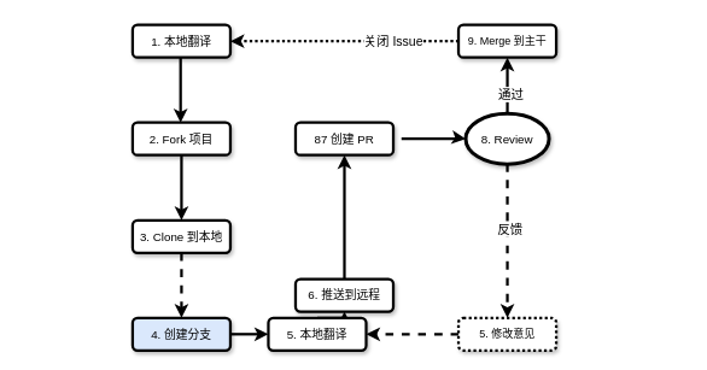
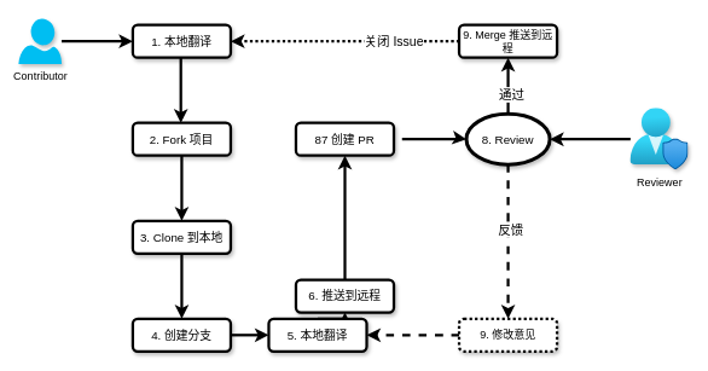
  <mxCell id="0" />
  <mxCell id="1" parent="0" />
  <mxCell id="2" value="" style="edgeStyle=orthogonalEdgeStyle;rounded=0;orthogonalLoop=1;jettySize=auto;html=1;exitX=0.5;exitY=1;exitDx=0;exitDy=0;strokeWidth=3;" parent="1" edge="1"><mxGeometry relative="1" as="geometry"><mxPoint x="199" y="63" as="sourcePoint" /><mxPoint x="199" y="135" as="targetPoint" /></mxGeometry></mxCell>
  <mxCell id="3" value="&lt;font style=&quot;font-size: 13px&quot;&gt;1. 本地翻译&lt;/font&gt;" style="rounded=1;whiteSpace=wrap;html=1;strokeWidth=3;shadow=1;sketch=0;glass=0;" parent="1" vertex="1"><mxGeometry x="146" y="27" width="108" height="36" as="geometry" /></mxCell>
+ <mxCell id="4" style="edgeStyle=orthogonalEdgeStyle;rounded=0;orthogonalLoop=1;jettySize=auto;html=1;strokeWidth=3;" parent="1" source="5" target="3" edge="1"><mxGeometry relative="1" as="geometry" /></mxCell>
+ <mxCell id="5" value="Contributor" style="verticalLabelPosition=bottom;html=1;verticalAlign=top;align=center;strokeColor=none;fillColor=#00BEF2;shape=mxgraph.azure.user;rounded=1;shadow=1;sketch=0;" parent="1" vertex="1"><mxGeometry x="20" y="20" width="47.5" height="50" as="geometry" /></mxCell>
+ <mxCell id="6" style="edgeStyle=orthogonalEdgeStyle;curved=1;orthogonalLoop=1;jettySize=auto;html=1;entryX=1;entryY=0.5;entryDx=0;entryDy=0;strokeWidth=3;" parent="1" source="7" target="27" edge="1"><mxGeometry relative="1" as="geometry" /></mxCell>
+ <mxCell id="7" value="Reviewer" style="aspect=fixed;html=1;points=[];align=center;image;fontSize=12;image=img/lib/azure2/management_governance/User_Privacy.svg;rounded=1;shadow=1;glass=0;sketch=0;strokeWidth=3;" parent="1" vertex="1"><mxGeometry x="695" y="119" width="64" height="68" as="geometry" /></mxCell>
  <mxCell id="8" style="edgeStyle=orthogonalEdgeStyle;rounded=0;orthogonalLoop=1;jettySize=auto;html=1;exitX=0.5;exitY=1;exitDx=0;exitDy=0;entryX=0.5;entryY=0;entryDx=0;entryDy=0;strokeWidth=3;" parent="1" source="9" target="11" edge="1"><mxGeometry relative="1" as="geometry" /></mxCell>
  <mxCell id="9" value="&lt;span style=&quot;font-size: 13px&quot;&gt;2. Fork 项目&lt;/span&gt;" style="rounded=1;whiteSpace=wrap;html=1;strokeWidth=3;shadow=1;sketch=0;glass=0;" parent="1" vertex="1"><mxGeometry x="146" y="135" width="108" height="36" as="geometry" /></mxCell>
- <mxCell id="10" style="edgeStyle=orthogonalEdgeStyle;rounded=0;orthogonalLoop=1;jettySize=auto;html=1;entryX=0.5;entryY=0;entryDx=0;entryDy=0;strokeWidth=3;dashed=1;" parent="1" source="11" target="13" edge="1"><mxGeometry relative="1" as="geometry" /></mxCell>
+ <mxCell id="10" style="edgeStyle=orthogonalEdgeStyle;rounded=0;orthogonalLoop=1;jettySize=auto;html=1;entryX=0.5;entryY=0;entryDx=0;entryDy=0;strokeWidth=3;" parent="1" source="11" target="13" edge="1"><mxGeometry relative="1" as="geometry" /></mxCell>
  <mxCell id="11" value="&lt;span style=&quot;font-size: 13px&quot;&gt;3. Clone 到本地&lt;/span&gt;" style="rounded=1;whiteSpace=wrap;html=1;strokeWidth=3;shadow=1;sketch=0;glass=0;" parent="1" vertex="1"><mxGeometry x="146" y="243" width="108" height="36" as="geometry" /></mxCell>
  <mxCell id="12" style="edgeStyle=orthogonalEdgeStyle;rounded=0;orthogonalLoop=1;jettySize=auto;html=1;exitX=1;exitY=0.5;exitDx=0;exitDy=0;entryX=0;entryY=0.5;entryDx=0;entryDy=0;strokeWidth=3;" parent="1" source="13" target="15" edge="1"><mxGeometry relative="1" as="geometry" /></mxCell>
- <mxCell id="13" value="&lt;span style=&quot;font-size: 13px&quot;&gt;4. 创建分支&lt;/span&gt;" style="rounded=1;whiteSpace=wrap;html=1;strokeWidth=3;shadow=1;sketch=0;glass=0;fillColor=#dae8fc;" parent="1" vertex="1"><mxGeometry x="146" y="351" width="108" height="36" as="geometry" /></mxCell>
+ <mxCell id="13" value="&lt;span style=&quot;font-size: 13px&quot;&gt;4. 创建分支&lt;/span&gt;" style="rounded=1;whiteSpace=wrap;html=1;strokeWidth=3;shadow=1;sketch=0;glass=0;" parent="1" vertex="1"><mxGeometry x="146" y="351" width="108" height="36" as="geometry" /></mxCell>
  <mxCell id="14" style="edgeStyle=orthogonalEdgeStyle;rounded=0;orthogonalLoop=1;jettySize=auto;html=1;exitX=0.5;exitY=0;exitDx=0;exitDy=0;entryX=0.5;entryY=1;entryDx=0;entryDy=0;strokeWidth=3;" parent="1" source="15" target="17" edge="1"><mxGeometry relative="1" as="geometry" /></mxCell>
  <mxCell id="15" value="&lt;span style=&quot;font-size: 13px&quot;&gt;5. 本地翻译&lt;/span&gt;" style="rounded=1;whiteSpace=wrap;html=1;strokeWidth=3;shadow=1;sketch=0;glass=0;" parent="1" vertex="1"><mxGeometry x="296" y="351" width="108" height="36" as="geometry" /></mxCell>
  <mxCell id="16" style="edgeStyle=orthogonalEdgeStyle;rounded=0;orthogonalLoop=1;jettySize=auto;html=1;entryX=0.5;entryY=1;entryDx=0;entryDy=0;strokeWidth=3;" parent="1" source="17" target="19" edge="1"><mxGeometry relative="1" as="geometry" /></mxCell>
  <mxCell id="17" value="&lt;span style=&quot;font-size: 13px&quot;&gt;6. 推送到远程&lt;/span&gt;" style="rounded=1;whiteSpace=wrap;html=1;strokeWidth=3;shadow=1;sketch=0;glass=0;" parent="1" vertex="1"><mxGeometry x="326" y="308" width="108" height="36" as="geometry" /></mxCell>
  <mxCell id="18" style="edgeStyle=orthogonalEdgeStyle;rounded=0;orthogonalLoop=1;jettySize=auto;html=1;entryX=0;entryY=0.5;entryDx=0;entryDy=0;strokeWidth=3;" parent="1" target="27" edge="1"><mxGeometry relative="1" as="geometry"><mxPoint x="443" y="153" as="sourcePoint" /><Array as="points"><mxPoint x="506" y="153" /><mxPoint x="506" y="152" /></Array></mxGeometry></mxCell>
  <mxCell id="19" value="&lt;span style=&quot;font-size: 13px&quot;&gt;87 创建 PR&lt;/span&gt;" style="rounded=1;whiteSpace=wrap;html=1;strokeWidth=3;shadow=1;sketch=0;glass=0;" parent="1" vertex="1"><mxGeometry x="326" y="135" width="108" height="36" as="geometry" /></mxCell>
  <mxCell id="20" style="edgeStyle=orthogonalEdgeStyle;curved=1;orthogonalLoop=1;jettySize=auto;html=1;exitX=0;exitY=0.5;exitDx=0;exitDy=0;strokeWidth=3;dashed=1;dashPattern=1 1;" parent="1" source="22" target="3" edge="1"><mxGeometry relative="1" as="geometry" /></mxCell>
  <mxCell id="21" value="&lt;span style=&quot;font-size: 14px&quot;&gt;关闭 Issue&lt;/span&gt;" style="edgeLabel;html=1;align=center;verticalAlign=middle;resizable=0;points=[];" parent="20" vertex="1" connectable="0"><mxGeometry x="-0.423" y="-1" relative="1" as="geometry"><mxPoint as="offset" /></mxGeometry></mxCell>
- <mxCell id="22" value="9. Merge 到主干" style="rounded=1;whiteSpace=wrap;html=1;strokeWidth=3;shadow=1;sketch=0;glass=0;" parent="1" vertex="1"><mxGeometry x="506" y="27" width="108" height="36" as="geometry" /></mxCell>
+ <mxCell id="22" value="9. Merge 推送到远程" style="rounded=1;whiteSpace=wrap;html=1;strokeWidth=3;shadow=1;sketch=0;glass=0;" parent="1" vertex="1"><mxGeometry x="506" y="27" width="108" height="36" as="geometry" /></mxCell>
  <mxCell id="23" style="edgeStyle=orthogonalEdgeStyle;rounded=0;orthogonalLoop=1;jettySize=auto;html=1;exitX=0.5;exitY=0;exitDx=0;exitDy=0;strokeWidth=3;" parent="1" source="27" target="22" edge="1"><mxGeometry relative="1" as="geometry" /></mxCell>
  <mxCell id="24" value="&lt;font style=&quot;font-size: 14px&quot;&gt;通过&lt;/font&gt;" style="edgeLabel;html=1;align=center;verticalAlign=middle;resizable=0;points=[];" parent="23" vertex="1" connectable="0"><mxGeometry x="-0.29" y="-3" relative="1" as="geometry"><mxPoint as="offset" /></mxGeometry></mxCell>
  <mxCell id="25" style="edgeStyle=orthogonalEdgeStyle;orthogonalLoop=1;jettySize=auto;html=1;strokeWidth=3;curved=1;dashed=1;" parent="1" source="27" target="29" edge="1"><mxGeometry relative="1" as="geometry" /></mxCell>
  <mxCell id="26" value="&lt;font style=&quot;font-size: 14px&quot;&gt;反馈&lt;/font&gt;" style="edgeLabel;html=1;align=center;verticalAlign=middle;resizable=0;points=[];" vertex="1" connectable="0" parent="25"><mxGeometry x="-0.161" y="2" relative="1" as="geometry"><mxPoint as="offset" /></mxGeometry></mxCell>
  <mxCell id="27" value="&lt;span style=&quot;font-size: 13px&quot;&gt;8. Review&lt;/span&gt;" style="ellipse;whiteSpace=wrap;html=1;shadow=1;glass=0;sketch=0;strokeWidth=4;" parent="1" vertex="1"><mxGeometry x="514" y="125" width="92" height="56" as="geometry" /></mxCell>
  <mxCell id="28" style="edgeStyle=orthogonalEdgeStyle;curved=1;orthogonalLoop=1;jettySize=auto;html=1;exitX=0;exitY=0.5;exitDx=0;exitDy=0;dashed=1;strokeWidth=3;" parent="1" source="29" target="15" edge="1"><mxGeometry relative="1" as="geometry" /></mxCell>
- <mxCell id="29" value="5. 修改意见" style="rounded=1;whiteSpace=wrap;html=1;strokeWidth=3;shadow=1;sketch=0;glass=0;dashed=1;dashPattern=1 1;" parent="1" vertex="1"><mxGeometry x="506" y="351" width="108" height="36" as="geometry" /></mxCell>
+ <mxCell id="29" value="9. 修改意见" style="rounded=1;whiteSpace=wrap;html=1;strokeWidth=3;shadow=1;sketch=0;glass=0;dashed=1;dashPattern=1 1;" parent="1" vertex="1"><mxGeometry x="506" y="351" width="108" height="36" as="geometry" /></mxCell>
